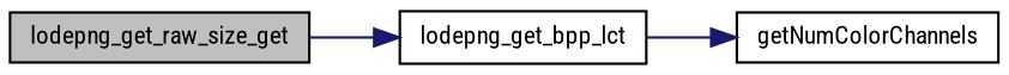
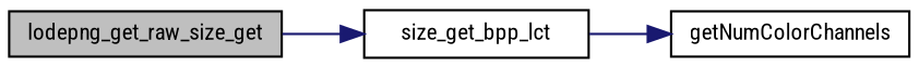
  digraph {
    fontname="Roboto Condensed"
    rankdir=LR
    node [color=black fillcolor=white fontname="Roboto Condensed" fontsize=10 shape=record style=filled]
    edge [color=midnightblue fontname="Roboto Condensed" fontsize=10 labelfontname=Helvetica labelfontsize=10 style=solid]
    n1 [fillcolor=grey75 fontcolor=black height=0.2 label=lodepng_get_raw_size_get width=0.4]
-   n2 [height=0.2 label=lodepng_get_bpp_lct width=0.4]
+   n2 [height=0.2 label=size_get_bpp_lct width=0.4]
    n3 [height=0.2 label=getNumColorChannels width=0.4]
    n1 -> n2
    n2 -> n3
  }
